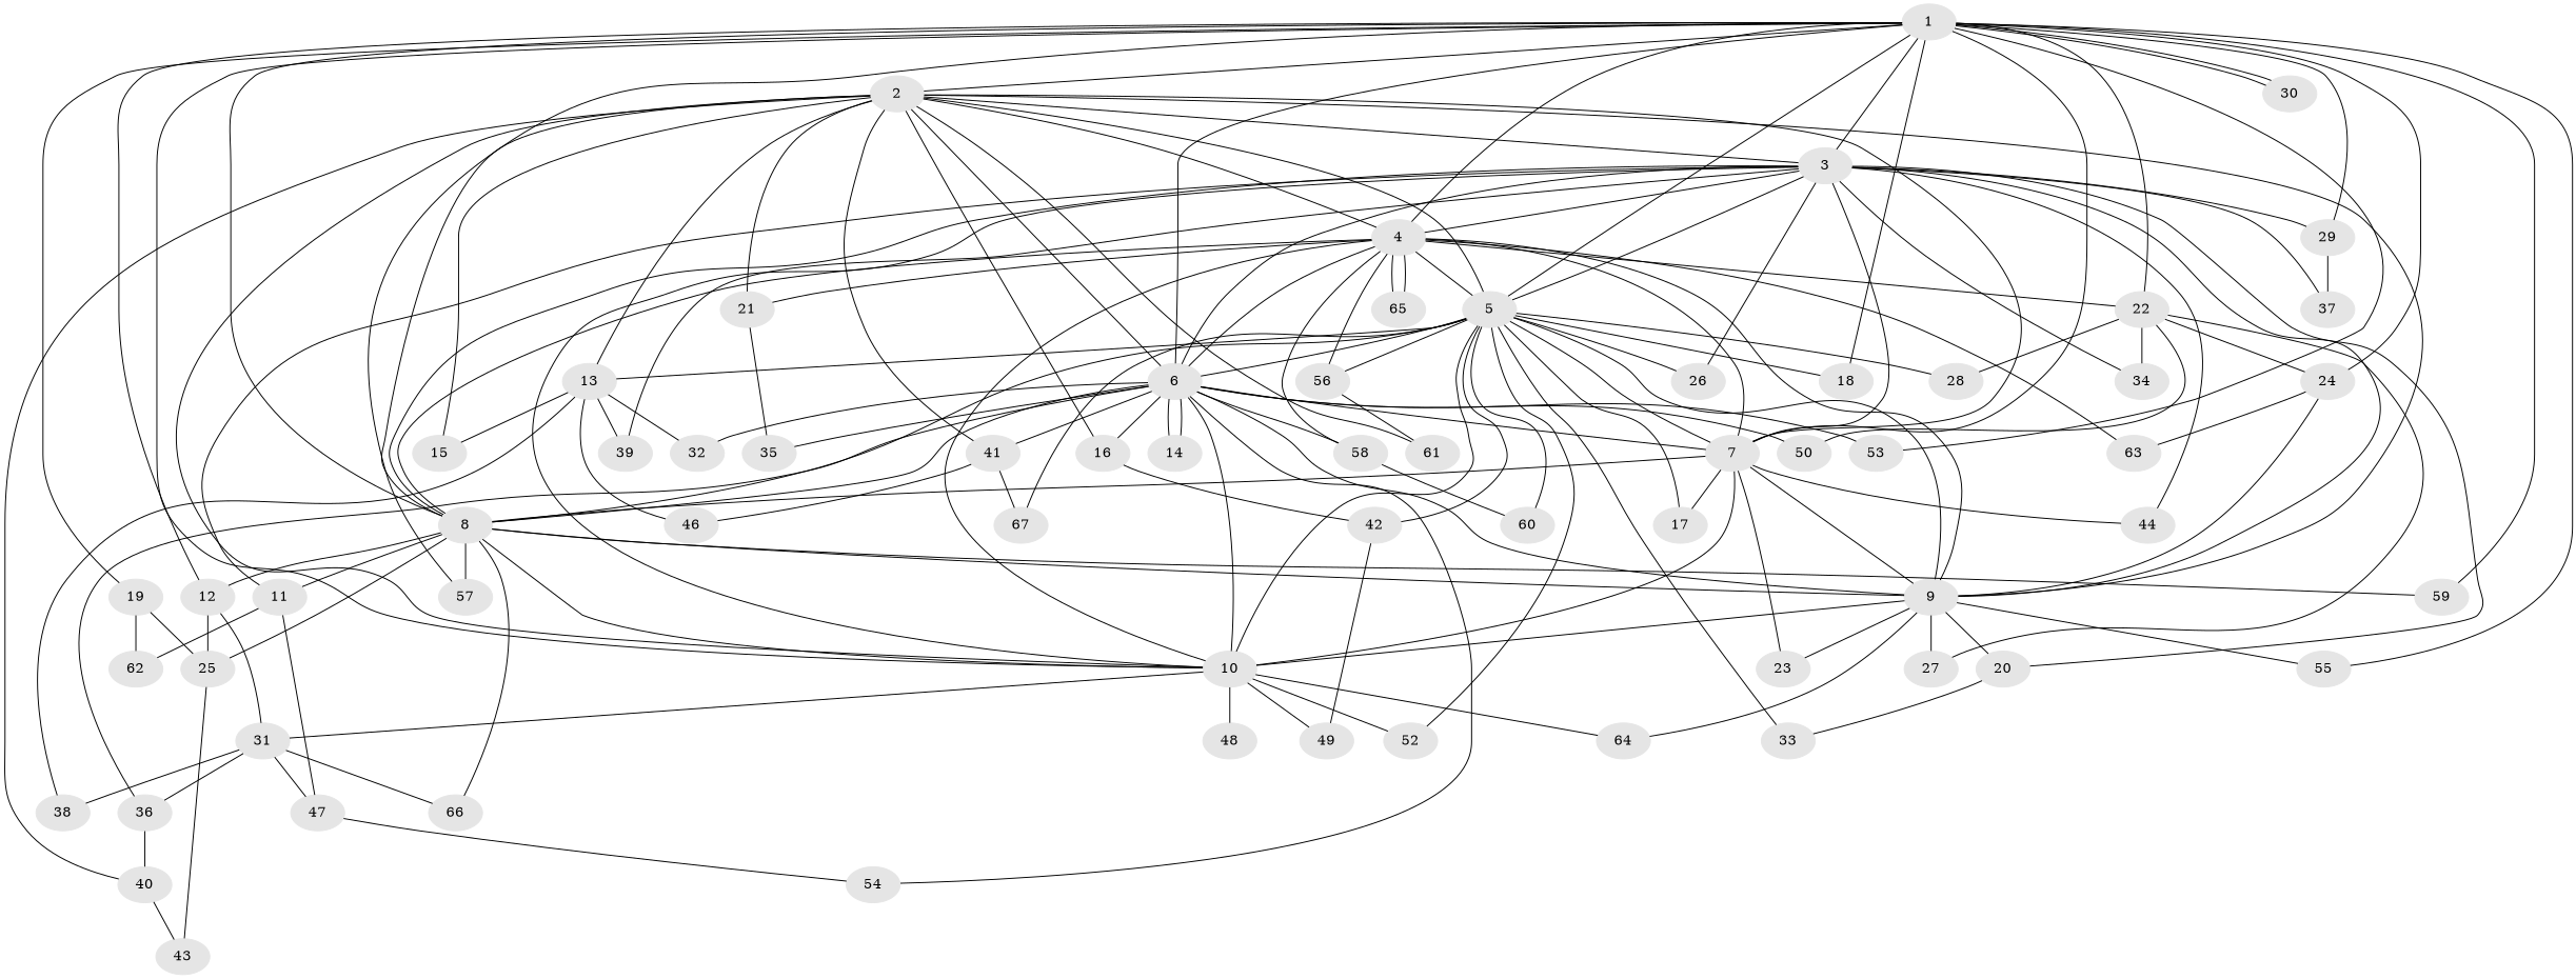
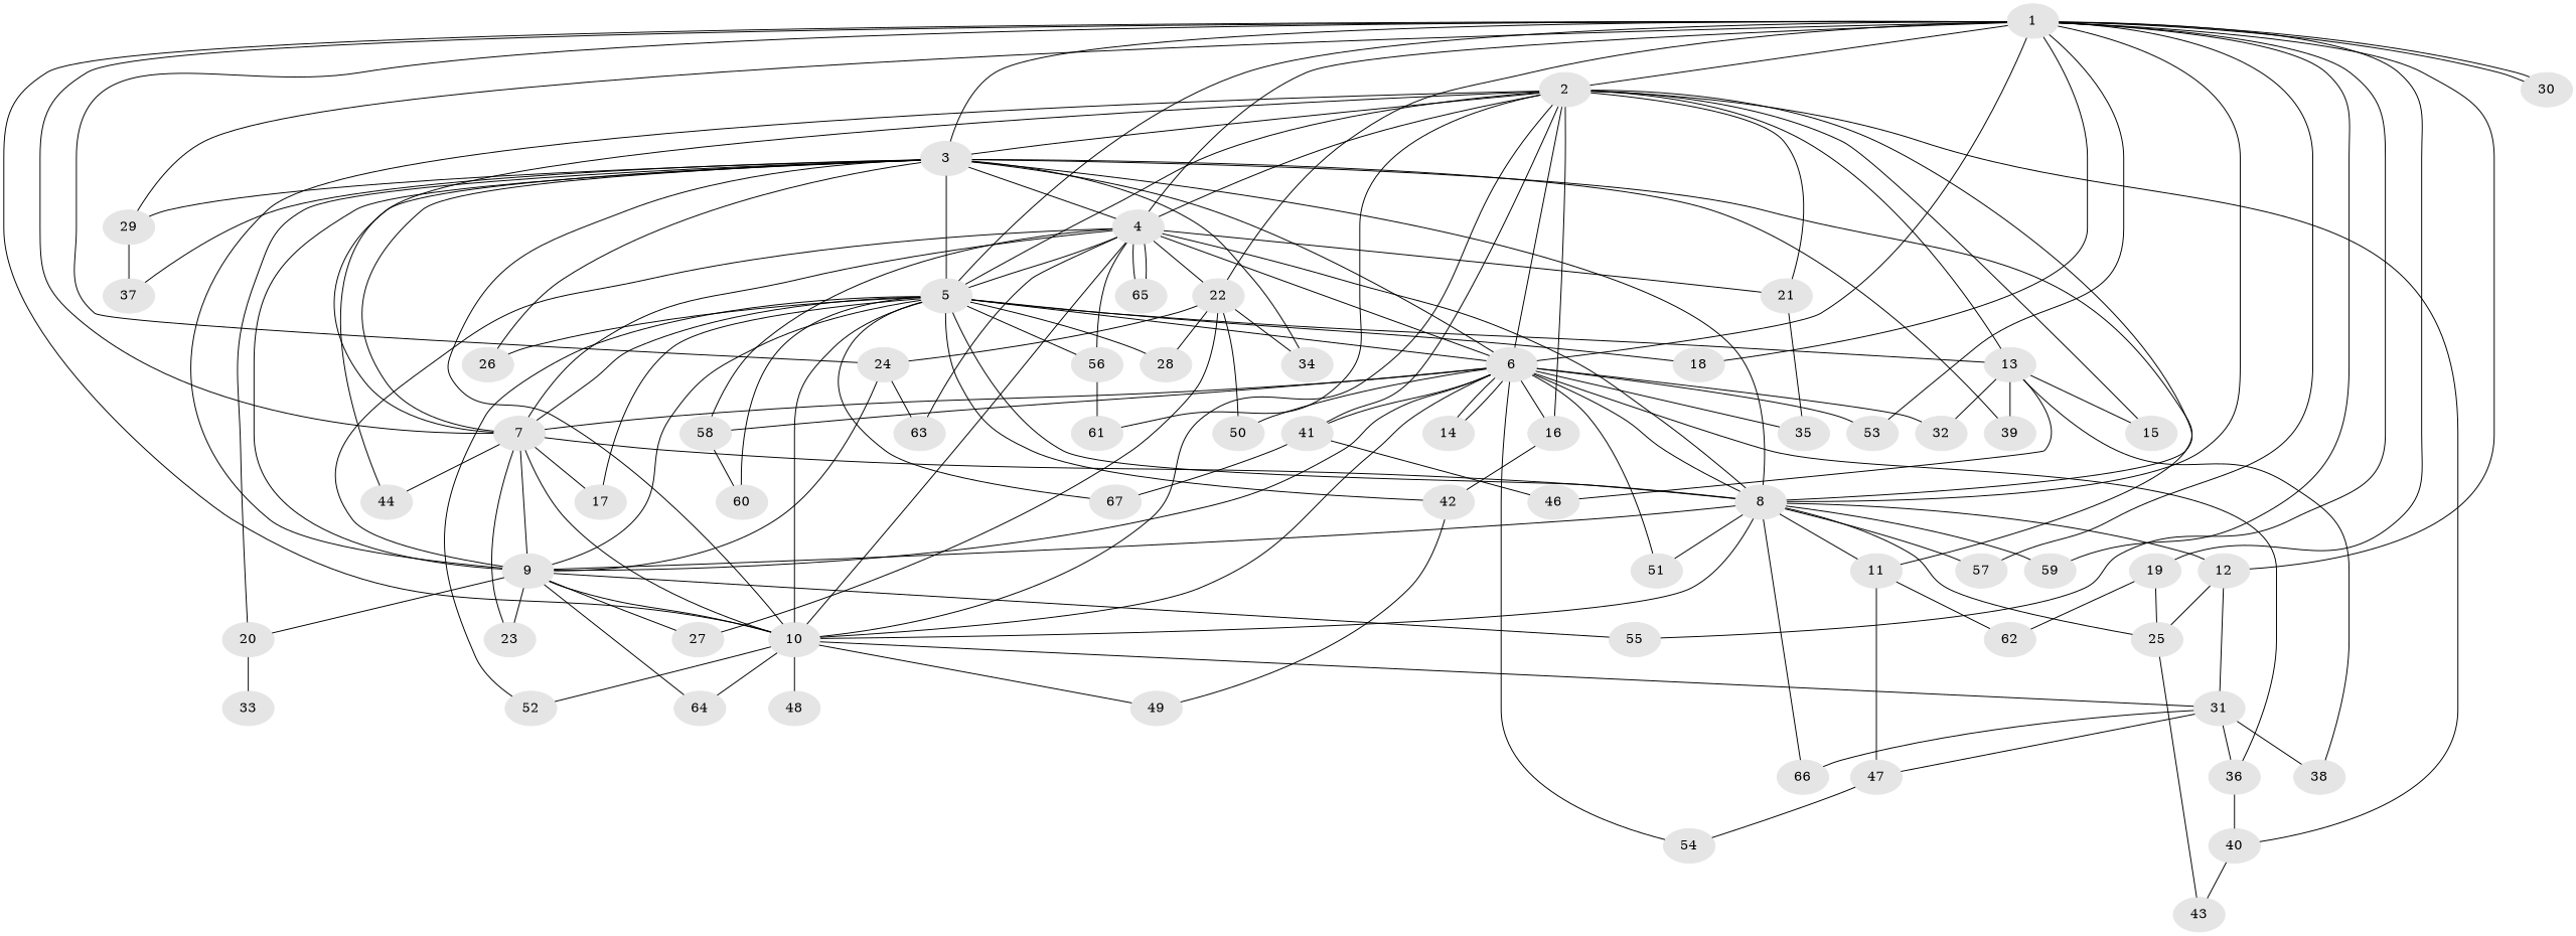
  graph {
    node [color=gray90 style=filled]
    1
    2
    3
    4
    5
    6
    7
    8
    10
    12
    18
    19
    22
    24
    29
    30
    53
    55
    57
    59
    9
    13
    15
    16
    21
    40
    41
    61
    11
    20
    26
    34
    37
    39
    44
    56
    58
    63
    65
    17
    28
    33
    42
    52
    60
    67
    14
    32
    35
    36
    50
+   51
    54
    23
    25
    66
    27
    64
    48
    31
    49
    62
    38
    46
    43
    47
    1 -- 2
    1 -- 3
    1 -- 4
    1 -- 5
    1 -- 6
    1 -- 7
    1 -- 8
    1 -- 10
    1 -- 12
    1 -- 18
    1 -- 19
    1 -- 22
    1 -- 24
    1 -- 29
    1 -- 30
    1 -- 30
    1 -- 53
    1 -- 55
    1 -- 57
    1 -- 59
    2 -- 3
    2 -- 4
    2 -- 5
    2 -- 6
    2 -- 7
    2 -- 8
    2 -- 10
    2 -- 9
    2 -- 13
    2 -- 15
    2 -- 16
    2 -- 21
    2 -- 40
    2 -- 41
    2 -- 61
    3 -- 4
    3 -- 5
    3 -- 6
    3 -- 7
    3 -- 8
    3 -- 10
    3 -- 29
    3 -- 9
    3 -- 11
    3 -- 20
    3 -- 26
    3 -- 34
    3 -- 37
    3 -- 39
    3 -- 44
    4 -- 5
    4 -- 6
    4 -- 7
    4 -- 8
    4 -- 10
    4 -- 22
    4 -- 9
    4 -- 21
    4 -- 56
    4 -- 58
    4 -- 63
    4 -- 65
    4 -- 65
    5 -- 6
    5 -- 7
    5 -- 8
    5 -- 10
    5 -- 18
    5 -- 9
    5 -- 13
    5 -- 26
    5 -- 56
    5 -- 17
    5 -- 28
-   5 -- 33
    5 -- 42
    5 -- 52
    5 -- 60
    5 -- 67
    6 -- 7
    6 -- 8
    6 -- 10
    6 -- 53
    6 -- 9
    6 -- 16
    6 -- 41
    6 -- 58
    6 -- 14
    6 -- 14
    6 -- 32
    6 -- 35
    6 -- 36
    6 -- 50
+   6 -- 51
    6 -- 54
    7 -- 8
    7 -- 10
    7 -- 9
    7 -- 44
    7 -- 17
    7 -- 23
    8 -- 10
    8 -- 12
    8 -- 57
    8 -- 59
    8 -- 9
    8 -- 11
+   8 -- 51
    8 -- 25
    8 -- 66
    10 -- 52
    10 -- 64
    10 -- 48
    10 -- 31
    10 -- 49
    12 -- 25
    12 -- 31
    19 -- 25
    19 -- 62
    22 -- 24
    22 -- 34
    22 -- 28
    22 -- 50
    22 -- 27
    24 -- 9
    24 -- 63
    29 -- 37
    9 -- 10
    9 -- 55
    9 -- 20
    9 -- 23
    9 -- 27
    9 -- 64
    13 -- 15
    13 -- 39
    13 -- 32
    13 -- 38
    13 -- 46
    16 -- 42
    21 -- 35
    40 -- 43
    41 -- 67
    41 -- 46
    11 -- 62
    11 -- 47
    20 -- 33
    56 -- 61
    58 -- 60
    42 -- 49
    36 -- 40
    25 -- 43
    31 -- 36
    31 -- 66
    31 -- 38
    31 -- 47
    47 -- 54
  }
